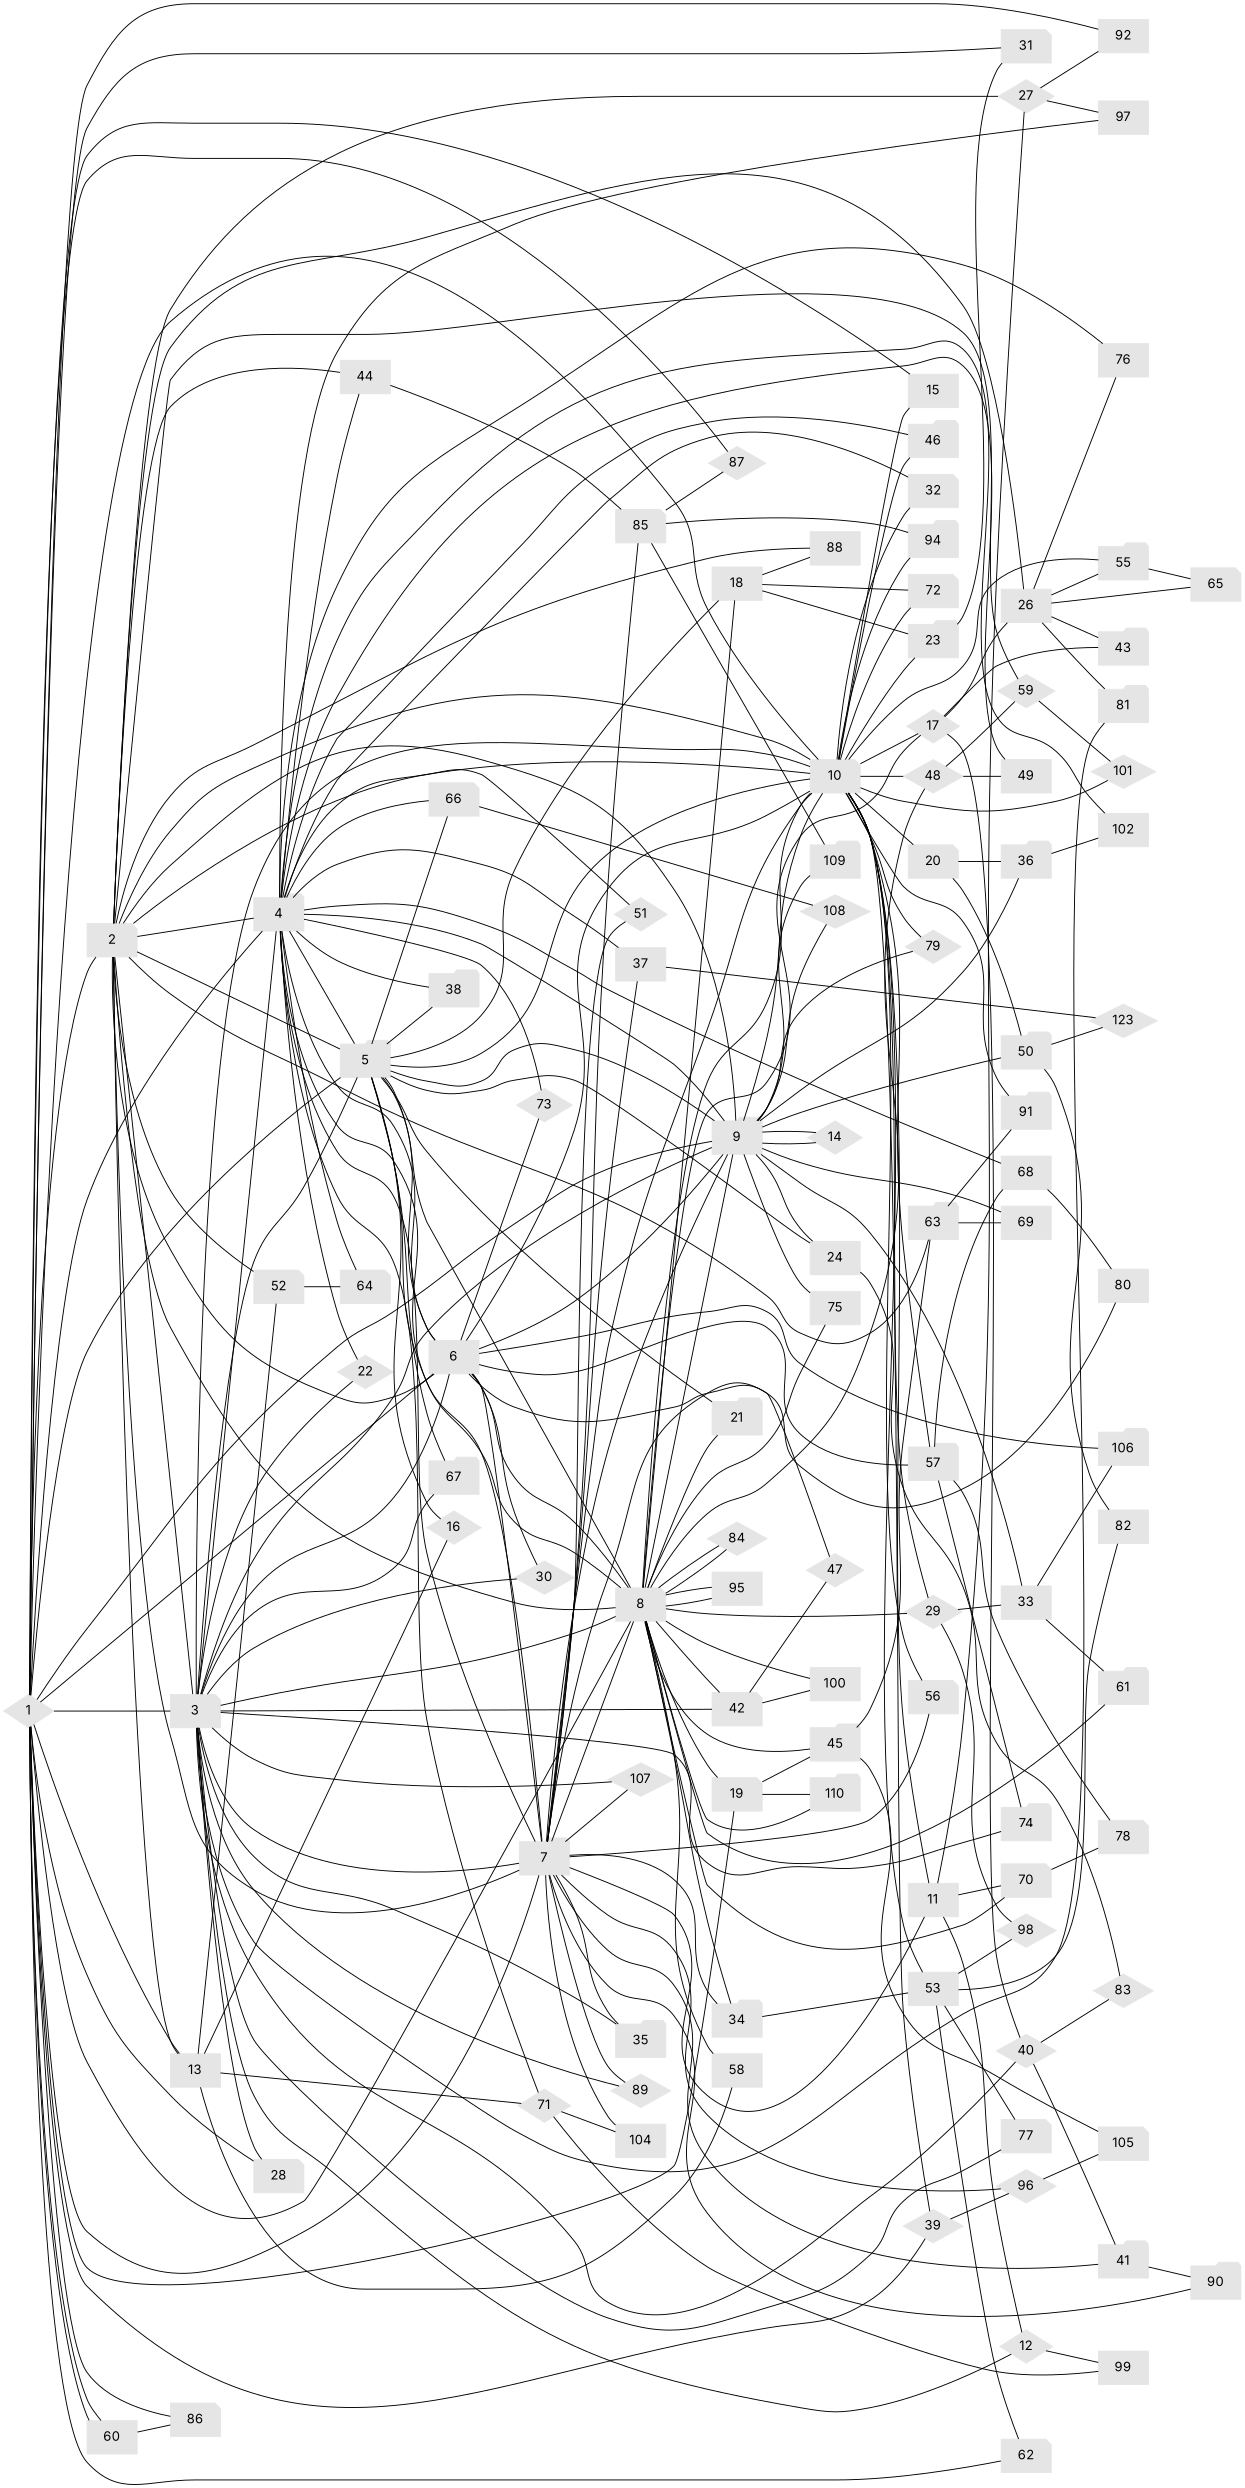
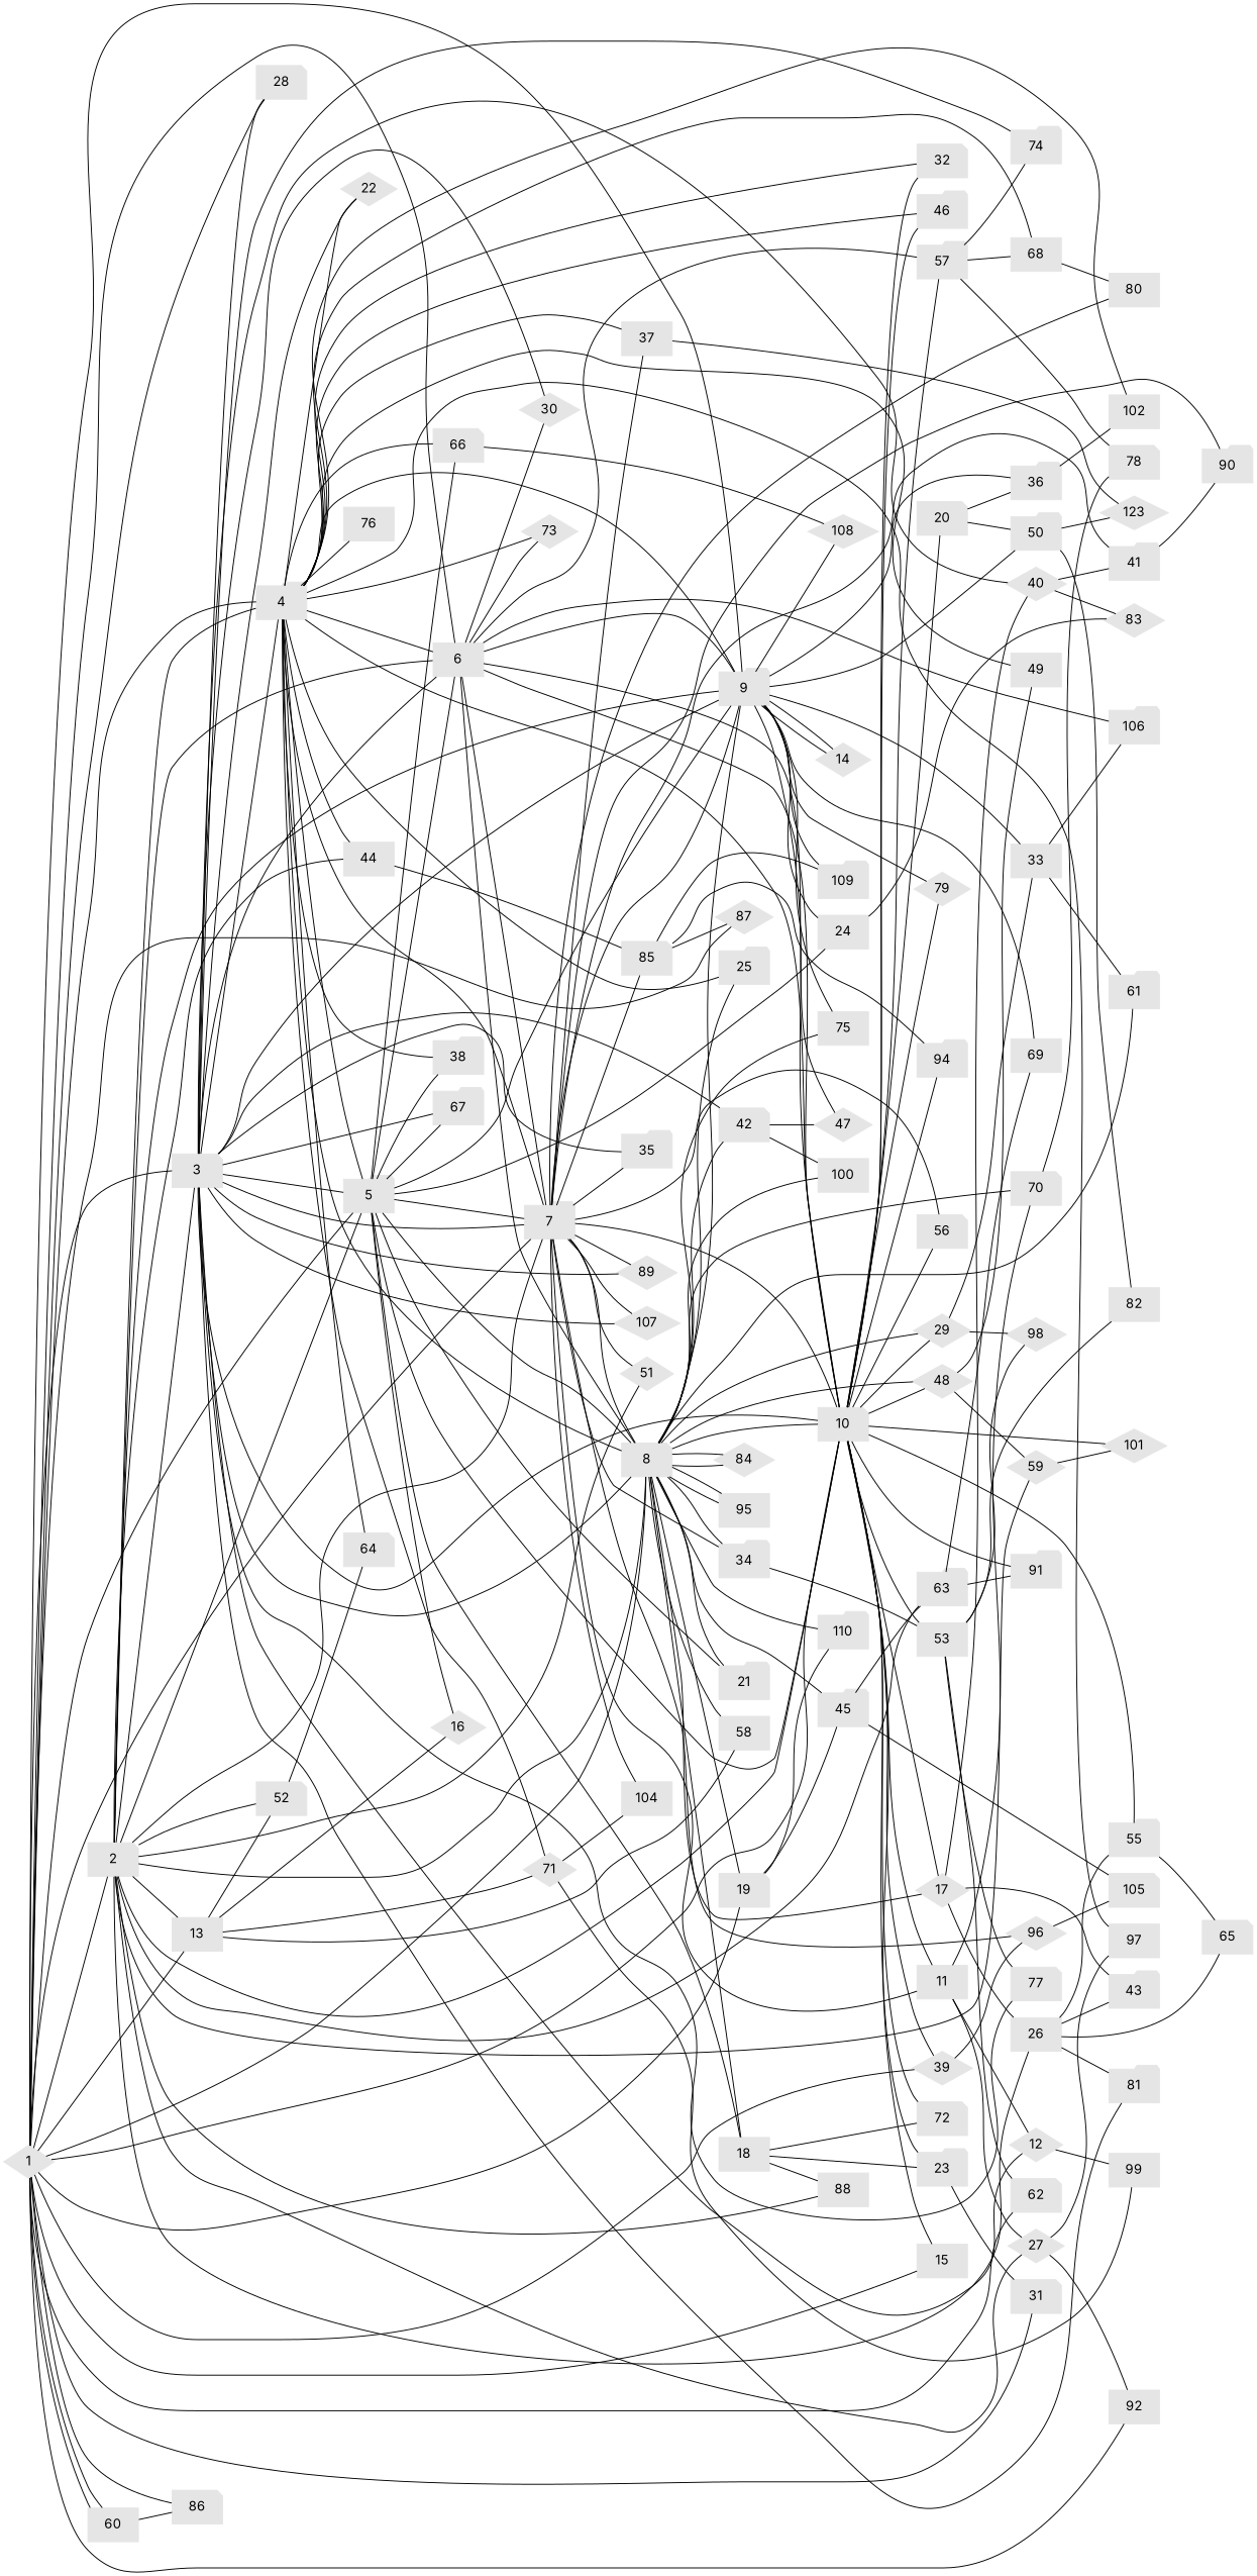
  graph {
    fontname=Inter
    rankdir=LR
    node [color=gray90 fontname=Inter shape=folder style=filled]
    edge [fontname=Inter]
    2 [shape=note]
    1 [shape=diamond]
    3 [shape=note]
    4
    5
    6 [shape=box]
    7
    8 [shape=note]
    9
    10 [shape=note]
    13 [shape=box]
    15 [shape=box]
    19 [shape=note]
    28 [shape=note]
    31 [shape=note]
    39 [shape=diamond]
    60 [shape=box]
    62 [shape=note]
    86 [shape=note]
    87 [shape=diamond]
    92 [shape=box]
    26 [shape=box]
    27 [shape=diamond]
    44 [shape=box]
    51 [shape=diamond]
    52 [shape=note]
    59 [shape=diamond]
    63
    88 [shape=box]
    12 [shape=diamond]
    22 [shape=diamond]
    30 [shape=diamond]
    35
    40 [shape=diamond]
    42 [shape=note]
    67
    74
    77 [shape=note]
    81
    89 [shape=diamond]
    107 [shape=diamond]
+   25
    32 [shape=note]
    37 [shape=box]
    38
    46
    49 [shape=box]
    64 [shape=note]
    66 [shape=note]
    68 [shape=box]
    71 [shape=diamond]
    73 [shape=diamond]
    76 [shape=box]
    97 [shape=box]
    102 [shape=box]
    16 [shape=diamond]
    18 [shape=box]
    21
    24 [shape=box]
    47 [shape=diamond]
    57
    106
    11 [shape=box]
    34
    41
    56 [shape=note]
    80 [shape=box]
    85 [shape=note]
    90
    96 [shape=diamond]
    104 [shape=box]
    17 [shape=diamond]
    29 [shape=diamond]
    45
    48 [shape=diamond]
    58 [shape=box]
    61
    70 [shape=note]
    75 [shape=box]
    84 [shape=diamond]
    95 [shape=box]
    100 [shape=box]
    110
    14 [shape=diamond]
    33 [shape=box]
    36
    50
    69 [shape=box]
    79 [shape=diamond]
    108 [shape=diamond]
    109
    20 [shape=note]
    23
    53 [shape=box]
    55
    72 [shape=note]
    91
    94
    101 [shape=diamond]
    43
    65 [shape=note]
    99 [shape=box]
    83 [shape=diamond]
    n104 [label=123 shape=diamond]
    78 [shape=note]
    105 [shape=note]
    98 [shape=diamond]
    82 [shape=box]
    2 -- 3
    2 -- 4
    2 -- 5
    2 -- 6
    2 -- 7
    2 -- 8
    2 -- 9
    2 -- 10
    2 -- 13
    2 -- 26
    2 -- 27
    2 -- 44
    2 -- 51
    2 -- 52
    2 -- 59
    2 -- 63
    2 -- 88
    1 -- 2
    1 -- 3
    1 -- 4
    1 -- 5
    1 -- 6
    1 -- 7
    1 -- 8
    1 -- 9
    1 -- 10
    1 -- 13
    1 -- 15
    1 -- 19
    1 -- 28
    1 -- 31
    1 -- 39
    1 -- 60
    1 -- 60
    1 -- 62
    1 -- 86
    1 -- 87
    1 -- 92
    3 -- 4
    3 -- 5
    3 -- 6
    3 -- 7
    3 -- 8
    3 -- 9
    3 -- 10
    3 -- 28
    3 -- 12
    3 -- 22
    3 -- 30
    3 -- 35
    3 -- 40
    3 -- 42
    3 -- 67
    3 -- 74
    3 -- 77
    3 -- 81
    3 -- 89
    3 -- 107
    4 -- 5
    4 -- 6
    4 -- 7
    4 -- 8
    4 -- 9
    4 -- 10
    4 -- 44
    4 -- 22
+   4 -- 25
    4 -- 32
    4 -- 37
    4 -- 38
    4 -- 46
    4 -- 49
    4 -- 64
    4 -- 66
    4 -- 68
    4 -- 71
    4 -- 73
    4 -- 76
    4 -- 97
    4 -- 102
    5 -- 6
    5 -- 7
    5 -- 8
    5 -- 9
    5 -- 10
    5 -- 67
    5 -- 38
    5 -- 66
    5 -- 16
    5 -- 18
    5 -- 21
    5 -- 24
    6 -- 7
    6 -- 8
    6 -- 9
    6 -- 10
    6 -- 30
    6 -- 73
    6 -- 47
    6 -- 57
    6 -- 106
    7 -- 8
    7 -- 9
    7 -- 10
    7 -- 51
    7 -- 35
    7 -- 89
    7 -- 107
    7 -- 37
    7 -- 11
    7 -- 34
    7 -- 41
    7 -- 56
    7 -- 80
    7 -- 85
    7 -- 90
    7 -- 96
    7 -- 104
    8 -- 9
    8 -- 10
    8 -- 19
    8 -- 42
+   8 -- 25
    8 -- 18
    8 -- 21
    8 -- 34
    8 -- 17
    8 -- 29
    8 -- 45
    8 -- 48
    8 -- 58
    8 -- 61
    8 -- 70
    8 -- 75
    8 -- 84
    8 -- 84
    8 -- 95
    8 -- 95
    8 -- 100
    8 -- 110
    9 -- 10
    9 -- 24
    9 -- 75
    9 -- 14
    9 -- 14
    9 -- 33
    9 -- 36
    9 -- 50
    9 -- 69
    9 -- 79
    9 -- 108
    9 -- 109
    10 -- 15
    10 -- 39
    10 -- 32
    10 -- 46
    10 -- 57
    10 -- 11
    10 -- 56
    10 -- 17
    10 -- 29
    10 -- 48
    10 -- 79
    10 -- 20
    10 -- 23
    10 -- 53
    10 -- 55
    10 -- 72
    10 -- 91
    10 -- 94
    10 -- 101
    13 -- 52
    13 -- 71
    13 -- 16
    13 -- 58
    19 -- 45
    19 -- 110
    39 -- 96
    60 -- 86
    26 -- 81
-   26 -- 76
    26 -- 55
    26 -- 43
    26 -- 65
    27 -- 92
    27 -- 97
    44 -- 85
    52 -- 64
    59 -- 101
    63 -- 69
    63 -- 91
    12 -- 99
    40 -- 41
    40 -- 83
    42 -- 47
    42 -- 100
    37 -- n104
    66 -- 108
    68 -- 80
    71 -- 104
    71 -- 99
    18 -- 88
    18 -- 23
    18 -- 72
    24 -- 83
    57 -- 74
    57 -- 68
    57 -- 78
    11 -- 27
    11 -- 12
    11 -- 70
    34 -- 53
    41 -- 90
    85 -- 87
    85 -- 109
    85 -- 94
    96 -- 105
    17 -- 26
    17 -- 40
    17 -- 43
    29 -- 33
    29 -- 98
    45 -- 63
    45 -- 105
    48 -- 59
    48 -- 49
    70 -- 78
    33 -- 106
    33 -- 61
    36 -- 102
    50 -- n104
    50 -- 82
    20 -- 36
    20 -- 50
    23 -- 31
    53 -- 62
    53 -- 77
    53 -- 98
    53 -- 82
    55 -- 65
  }
